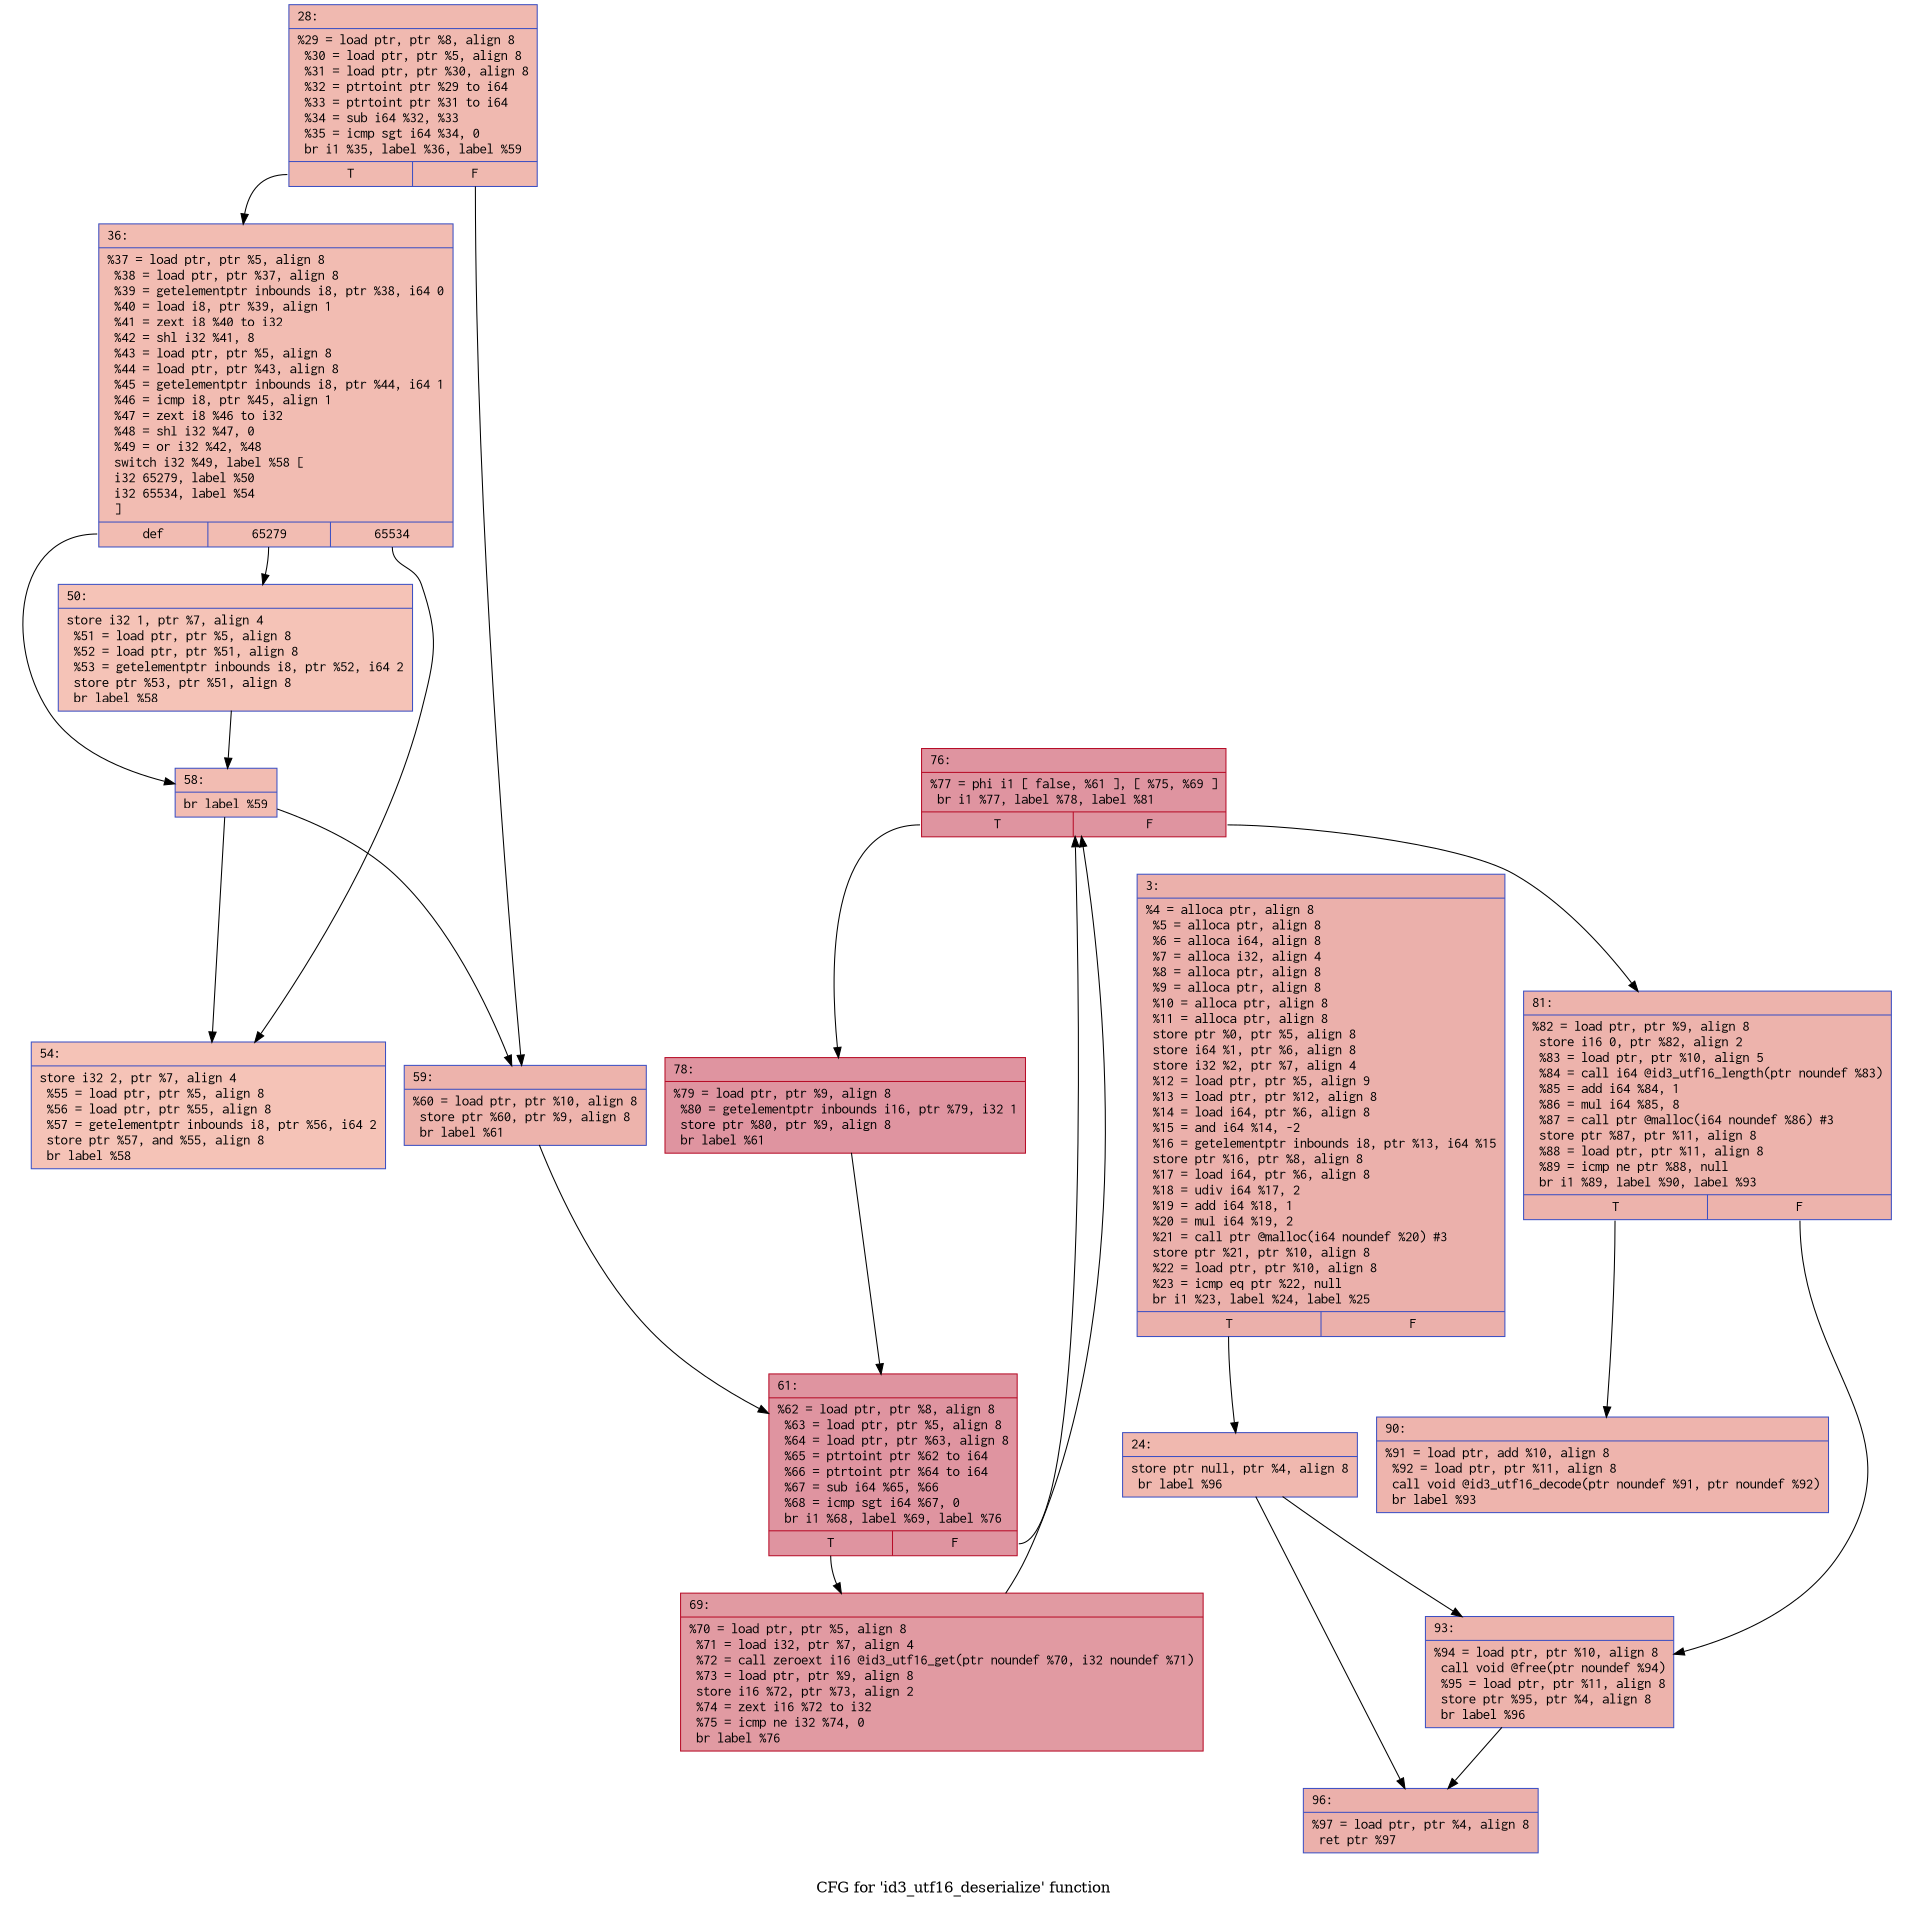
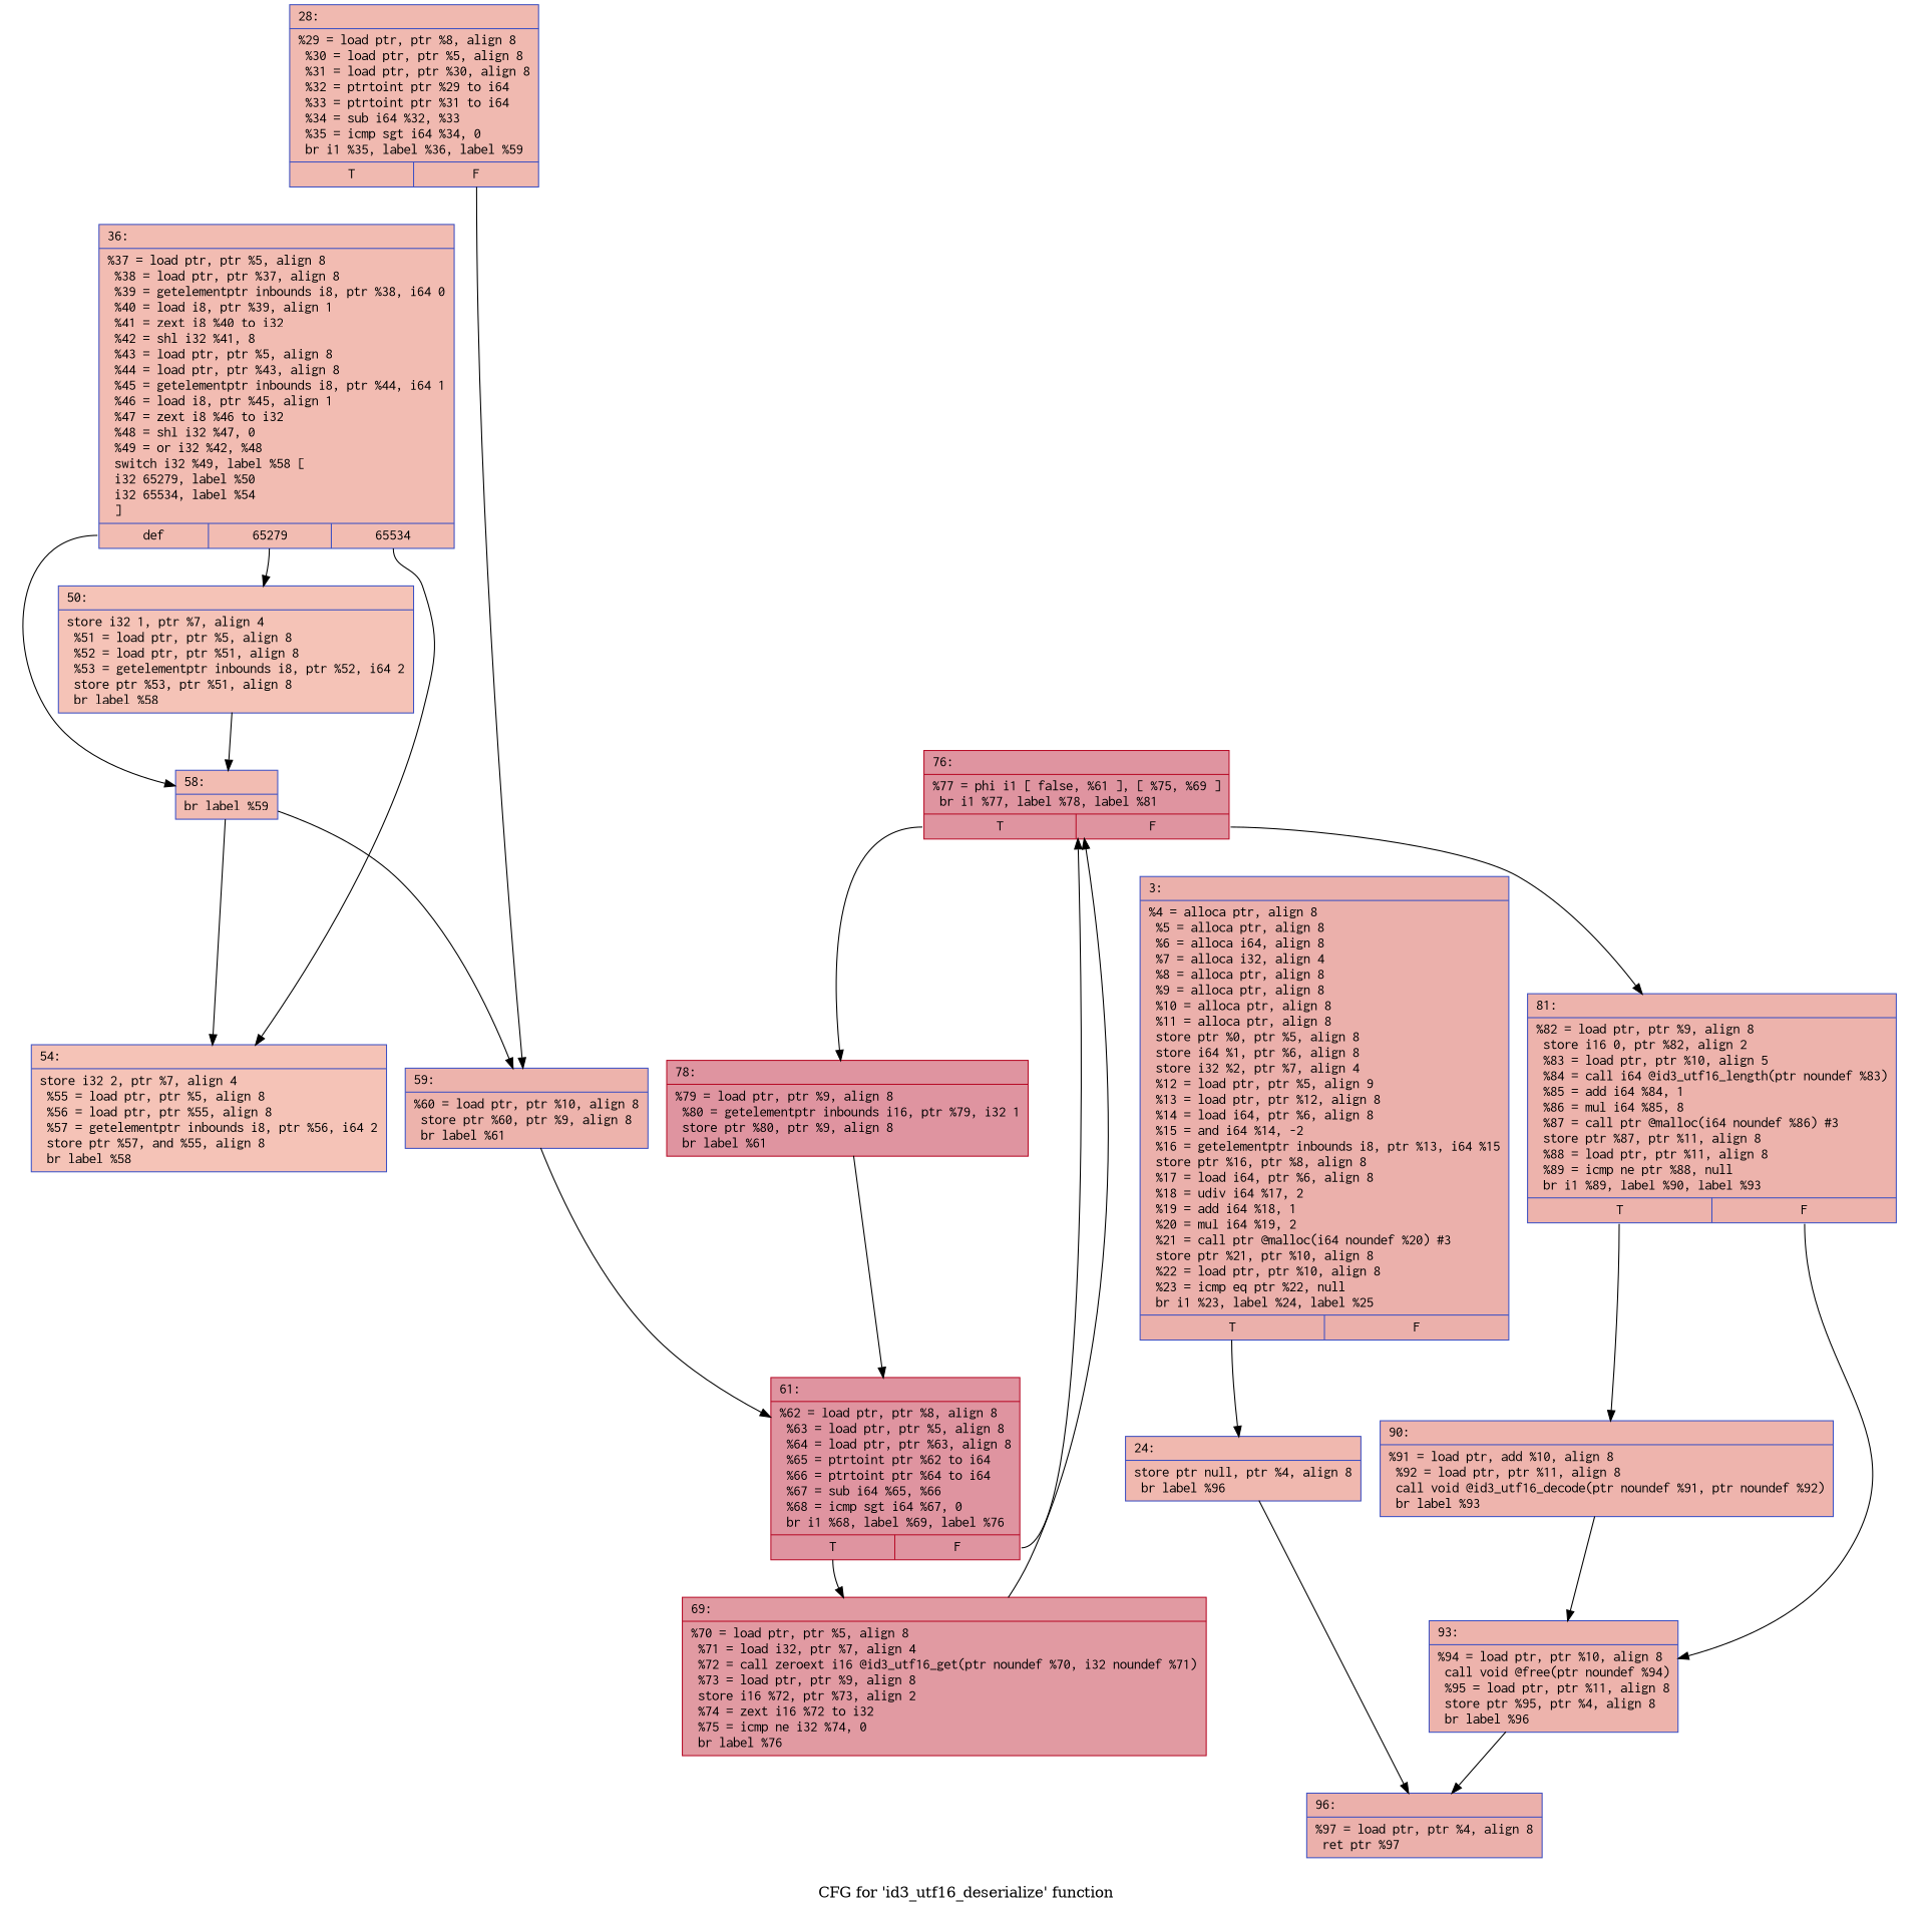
  digraph {
    label="CFG for 'id3_utf16_deserialize' function"
    node [color="#3d50c3ff" fillcolor="#d6524470" fontname=Courier shape=record style=filled]
    n1 [fillcolor="#d24b4070" label="{3:\l|  %4 = alloca ptr, align 8\l  %5 = alloca ptr, align 8\l  %6 = alloca i64, align 8\l  %7 = alloca i32, align 4\l  %8 = alloca ptr, align 8\l  %9 = alloca ptr, align 8\l  %10 = alloca ptr, align 8\l  %11 = alloca ptr, align 8\l  store ptr %0, ptr %5, align 8\l  store i64 %1, ptr %6, align 8\l  store i32 %2, ptr %7, align 4\l  %12 = load ptr, ptr %5, align 9\l  %13 = load ptr, ptr %12, align 8\l  %14 = load i64, ptr %6, align 8\l  %15 = and i64 %14, -2\l  %16 = getelementptr inbounds i8, ptr %13, i64 %15\l  store ptr %16, ptr %8, align 8\l  %17 = load i64, ptr %6, align 8\l  %18 = udiv i64 %17, 2\l  %19 = add i64 %18, 1\l  %20 = mul i64 %19, 2\l  %21 = call ptr @malloc(i64 noundef %20) #3\l  store ptr %21, ptr %10, align 8\l  %22 = load ptr, ptr %10, align 8\l  %23 = icmp eq ptr %22, null\l  br i1 %23, label %24, label %25\l|{<s0>T|<s1>F}}"]
    n2 [fillcolor="#dc5d4a70" label="{24:\l|  store ptr null, ptr %4, align 8\l  br label %96\l}"]
    n3 [fillcolor="#d24b4070" label="{96:\l|  %97 = load ptr, ptr %4, align 8\l  ret ptr %97\l}"]
    n4 [fillcolor="#de614d70" label="{28:\l|  %29 = load ptr, ptr %8, align 8\l  %30 = load ptr, ptr %5, align 8\l  %31 = load ptr, ptr %30, align 8\l  %32 = ptrtoint ptr %29 to i64\l  %33 = ptrtoint ptr %31 to i64\l  %34 = sub i64 %32, %33\l  %35 = icmp sgt i64 %34, 0\l  br i1 %35, label %36, label %59\l|{<s0>T|<s1>F}}"]
    n5 [label="{59:\l|  %60 = load ptr, ptr %10, align 8\l  store ptr %60, ptr %9, align 8\l  br label %61\l}"]
-   n6 [fillcolor="#e1675170" label="{36:\l|  %37 = load ptr, ptr %5, align 8\l  %38 = load ptr, ptr %37, align 8\l  %39 = getelementptr inbounds i8, ptr %38, i64 0\l  %40 = load i8, ptr %39, align 1\l  %41 = zext i8 %40 to i32\l  %42 = shl i32 %41, 8\l  %43 = load ptr, ptr %5, align 8\l  %44 = load ptr, ptr %43, align 8\l  %45 = getelementptr inbounds i8, ptr %44, i64 1\l  %46 = icmp i8, ptr %45, align 1\l  %47 = zext i8 %46 to i32\l  %48 = shl i32 %47, 0\l  %49 = or i32 %42, %48\l  switch i32 %49, label %58 [\l    i32 65279, label %50\l    i32 65534, label %54\l  ]\l|{<s0>def|<s1>65279|<s2>65534}}"]
+   n6 [fillcolor="#e1675170" label="{36:\l|  %37 = load ptr, ptr %5, align 8\l  %38 = load ptr, ptr %37, align 8\l  %39 = getelementptr inbounds i8, ptr %38, i64 0\l  %40 = load i8, ptr %39, align 1\l  %41 = zext i8 %40 to i32\l  %42 = shl i32 %41, 8\l  %43 = load ptr, ptr %5, align 8\l  %44 = load ptr, ptr %43, align 8\l  %45 = getelementptr inbounds i8, ptr %44, i64 1\l  %46 = load i8, ptr %45, align 1\l  %47 = zext i8 %46 to i32\l  %48 = shl i32 %47, 0\l  %49 = or i32 %42, %48\l  switch i32 %49, label %58 [\l    i32 65279, label %50\l    i32 65534, label %54\l  ]\l|{<s0>def|<s1>65279|<s2>65534}}"]
    n7 [color="#b70d28ff" fillcolor="#b70d2870" label="{61:\l|  %62 = load ptr, ptr %8, align 8\l  %63 = load ptr, ptr %5, align 8\l  %64 = load ptr, ptr %63, align 8\l  %65 = ptrtoint ptr %62 to i64\l  %66 = ptrtoint ptr %64 to i64\l  %67 = sub i64 %65, %66\l  %68 = icmp sgt i64 %67, 0\l  br i1 %68, label %69, label %76\l|{<s0>T|<s1>F}}"]
    n8 [fillcolor="#e1675170" label="{58:\l|  br label %59\l}"]
    n9 [fillcolor="#e8765c70" label="{50:\l|  store i32 1, ptr %7, align 4\l  %51 = load ptr, ptr %5, align 8\l  %52 = load ptr, ptr %51, align 8\l  %53 = getelementptr inbounds i8, ptr %52, i64 2\l  store ptr %53, ptr %51, align 8\l  br label %58\l}"]
    n10 [fillcolor="#e8765c70" label="{54:\l|  store i32 2, ptr %7, align 4\l  %55 = load ptr, ptr %5, align 8\l  %56 = load ptr, ptr %55, align 8\l  %57 = getelementptr inbounds i8, ptr %56, i64 2\l  store ptr %57, and %55, align 8\l  br label %58\l}"]
    n11 [color="#b70d28ff" fillcolor="#bb1b2c70" label="{69:\l|  %70 = load ptr, ptr %5, align 8\l  %71 = load i32, ptr %7, align 4\l  %72 = call zeroext i16 @id3_utf16_get(ptr noundef %70, i32 noundef %71)\l  %73 = load ptr, ptr %9, align 8\l  store i16 %72, ptr %73, align 2\l  %74 = zext i16 %72 to i32\l  %75 = icmp ne i32 %74, 0\l  br label %76\l}"]
    n12 [color="#b70d28ff" fillcolor="#b70d2870" label="{76:\l|  %77 = phi i1 [ false, %61 ], [ %75, %69 ]\l  br i1 %77, label %78, label %81\l|{<s0>T|<s1>F}}"]
    n13 [color="#b70d28ff" fillcolor="#b70d2870" label="{78:\l|  %79 = load ptr, ptr %9, align 8\l  %80 = getelementptr inbounds i16, ptr %79, i32 1\l  store ptr %80, ptr %9, align 8\l  br label %61\l}"]
    n14 [label="{81:\l|  %82 = load ptr, ptr %9, align 8\l  store i16 0, ptr %82, align 2\l  %83 = load ptr, ptr %10, align 5\l  %84 = call i64 @id3_utf16_length(ptr noundef %83)\l  %85 = add i64 %84, 1\l  %86 = mul i64 %85, 8\l  %87 = call ptr @malloc(i64 noundef %86) #3\l  store ptr %87, ptr %11, align 8\l  %88 = load ptr, ptr %11, align 8\l  %89 = icmp ne ptr %88, null\l  br i1 %89, label %90, label %93\l|{<s0>T|<s1>F}}"]
    n15 [fillcolor="#d8564670" label="{90:\l|  %91 = load ptr, add %10, align 8\l  %92 = load ptr, ptr %11, align 8\l  call void @id3_utf16_decode(ptr noundef %91, ptr noundef %92)\l  br label %93\l}"]
    n16 [label="{93:\l|  %94 = load ptr, ptr %10, align 8\l  call void @free(ptr noundef %94)\l  %95 = load ptr, ptr %11, align 8\l  store ptr %95, ptr %4, align 8\l  br label %96\l}"]
    n1 -> n2 [tailport=s0]
    n2 -> n3
    n4 -> n5 [tailport=s1]
-   n4 -> n6 [tailport=s0]
    n5 -> n7
    n6 -> n8 [tailport=s0]
    n6 -> n9 [tailport=s1]
    n6 -> n10 [tailport=s2]
    n7 -> n11 [tailport=s0]
    n7 -> n12 [tailport=s1]
    n8 -> n5
    n8 -> n10
    n9 -> n8
    n11 -> n12
    n12 -> n13 [tailport=s0]
    n12 -> n14 [tailport=s1]
    n13 -> n7
    n14 -> n15 [tailport=s0]
    n14 -> n16 [tailport=s1]
-   n2 -> n16
+   n15 -> n16
    n16 -> n3
  }
